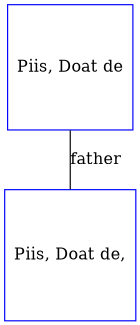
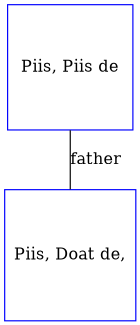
  digraph {
    node [color=blue regular=1 shape=box]
    n1 [label="Piis, Doat de,"]
-   n2 [label="Piis, Doat de"]
+   n2 [label="Piis, Piis de"]
    n2 -> n1 [arrowsize=0.0 dir=none label=father]
  }
